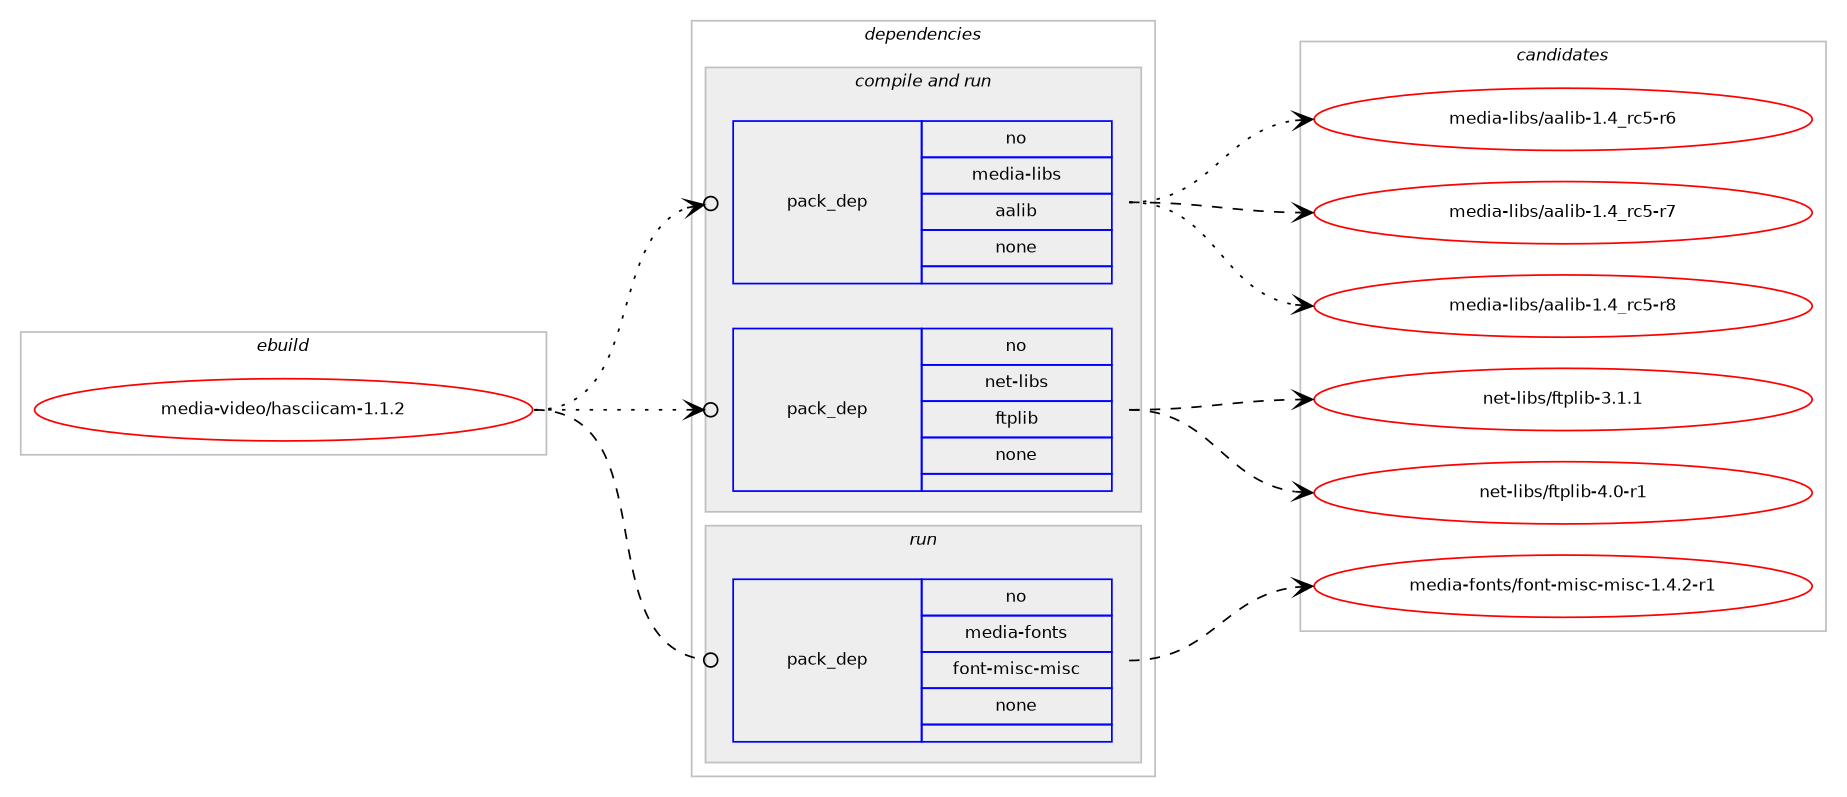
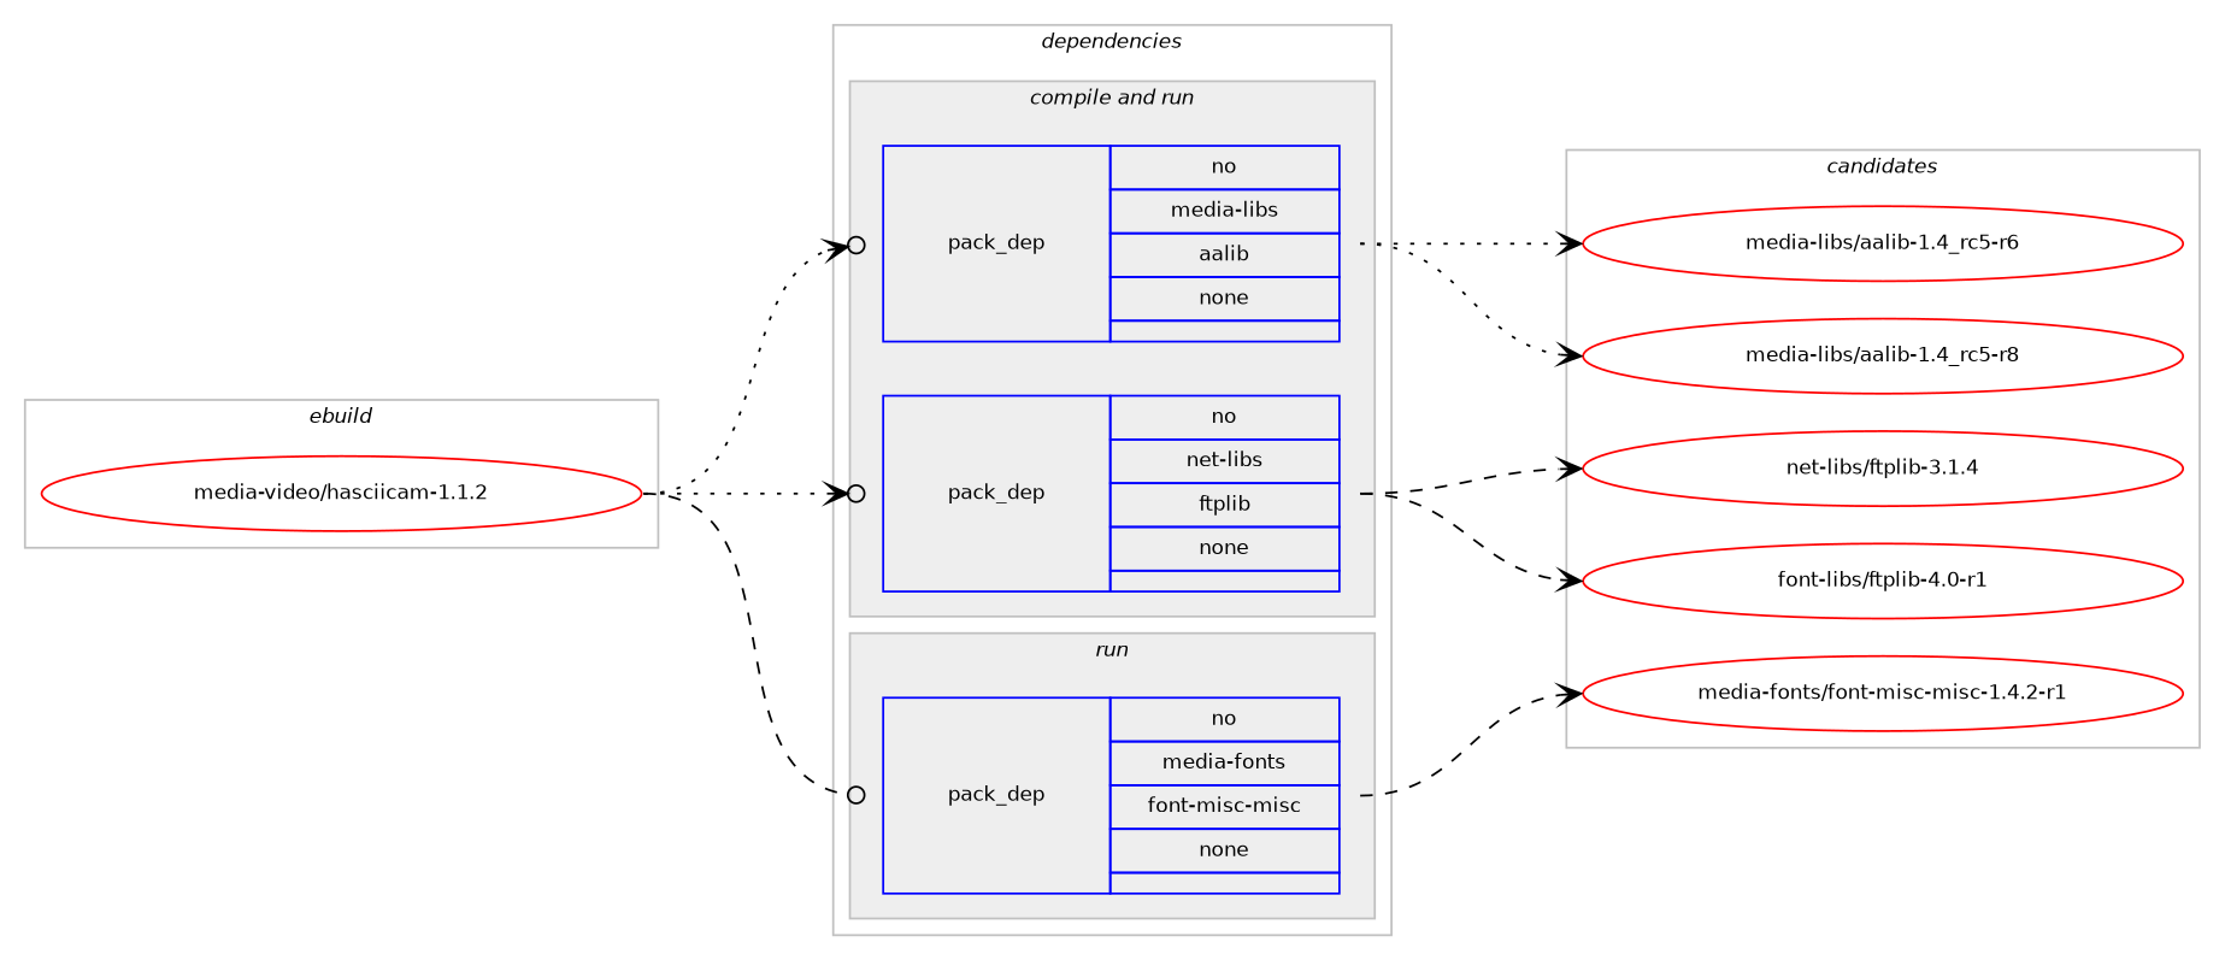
  digraph {
    compound=true
    concentrate=true
    fontname=Helvetica
    fontsize=10
    newrank=true
    rankdir=LR
    ranksep=1.5
    node [color=red fontname=Helvetica fontsize=10]
    edge [arrowhead=vee headport=w style=dashed tailport=e weight=100]
    n1 [label="media-video/hasciicam-1.1.2" width=4]
    n2 [color=blue label=<<TABLE BORDER="0" CELLBORDER="1" CELLSPACING="0" CELLPADDING="4" WIDTH="220"><TR><TD ROWSPAN="6" CELLPADDING="30">pack_dep</TD></TR><TR><TD WIDTH="110">no</TD></TR><TR><TD>media-libs</TD></TR><TR><TD>aalib</TD></TR><TR><TD>none</TD></TR><TR><TD></TD></TR></TABLE>> shape=none]
    n3 [color=blue label=<<TABLE BORDER="0" CELLBORDER="1" CELLSPACING="0" CELLPADDING="4" WIDTH="220"><TR><TD ROWSPAN="6" CELLPADDING="30">pack_dep</TD></TR><TR><TD WIDTH="110">no</TD></TR><TR><TD>net-libs</TD></TR><TR><TD>ftplib</TD></TR><TR><TD>none</TD></TR><TR><TD></TD></TR></TABLE>> shape=none]
    n4 [color=blue label=<<TABLE BORDER="0" CELLBORDER="1" CELLSPACING="0" CELLPADDING="4" WIDTH="220"><TR><TD ROWSPAN="6" CELLPADDING="30">pack_dep</TD></TR><TR><TD WIDTH="110">no</TD></TR><TR><TD>media-fonts</TD></TR><TR><TD>font-misc-misc</TD></TR><TR><TD>none</TD></TR><TR><TD></TD></TR></TABLE>> shape=none]
    n5 [label="media-libs/aalib-1.4_rc5-r6" width=4]
-   n6 [label="media-libs/aalib-1.4_rc5-r7" width=4]
    n7 [label="media-libs/aalib-1.4_rc5-r8" width=4]
-   n8 [label="net-libs/ftplib-3.1.1" width=4]
-   n9 [label="net-libs/ftplib-4.0-r1" width=4]
+   n8 [label="net-libs/ftplib-3.1.4" width=4]
+   n9 [label="font-libs/ftplib-4.0-r1" width=4]
    n10 [label="media-fonts/font-misc-misc-1.4.2-r1" width=4]
    subgraph cluster_1 {
      color=gray
      label=<<i>ebuild</i>>
      rank=same
      n1
    }
    subgraph cluster_2 {
      color=gray
      label=<<i>dependencies</i>>
      subgraph cluster_3 {
        color=gray
        fillcolor="#eeeeee"
        label=<<i>compile</i>>
        style=filled
      }
      subgraph cluster_4 {
        color=gray
        fillcolor="#eeeeee"
        label=<<i>compile and run</i>>
        style=filled
        subgraph sub_5 {
          color=gray
          fillcolor="#eeeeee"
          label=<<i>compile and run</i>>
          style=filled
          n2
        }
        subgraph sub_6 {
          color=gray
          fillcolor="#eeeeee"
          label=<<i>compile and run</i>>
          style=filled
          n3
        }
      }
      subgraph cluster_7 {
        color=gray
        fillcolor="#eeeeee"
        label=<<i>run</i>>
        style=filled
        subgraph sub_8 {
          color=gray
          fillcolor="#eeeeee"
          label=<<i>run</i>>
          style=filled
          n4
        }
      }
    }
    subgraph cluster_9 {
      color=gray
      label=<<i>candidates</i>>
      rank=same
      subgraph sub_10 {
        color=black
        label=<<i>candidates</i>>
        nodesep=1
        rank=same
        n5
-       n6
        n7
      }
      subgraph sub_11 {
        color=black
        label=<<i>candidates</i>>
        nodesep=1
        rank=same
        n8
        n9
      }
      subgraph sub_12 {
        color=black
        label=<<i>candidates</i>>
        nodesep=1
        rank=same
        n10
      }
    }
    n1 -> n2 [arrowhead=odotvee style=dotted weight=20]
    n1 -> n3 [arrowhead=odotvee style=dotted weight=20]
    n1 -> n4 [arrowhead=odot weight=20]
    n2 -> n5 [style=dotted]
-   n2 -> n6
    n2 -> n7 [style=dotted]
    n3 -> n8
    n3 -> n9
    n4 -> n10
  }
